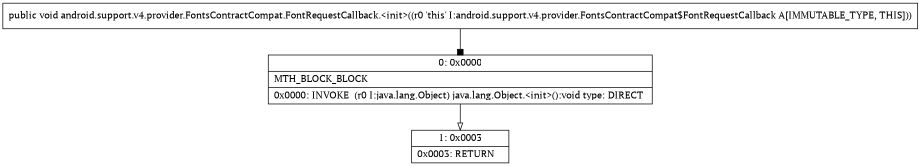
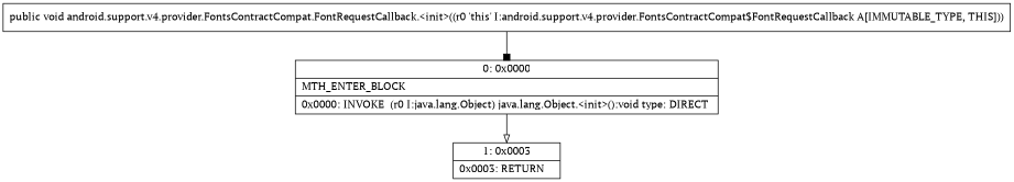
  digraph {
    fontname="PT Serif"
    node [shape=record fontname="PT Serif"]
    edge [fontname="PT Serif"]
-   n1 [label="{0\:\ 0x0000|MTH_BLOCK_BLOCK\l|0x0000: INVOKE  (r0 I:java.lang.Object) java.lang.Object.\<init\>():void type: DIRECT \l}"]
+   n1 [label="{0\:\ 0x0000|MTH_ENTER_BLOCK\l|0x0000: INVOKE  (r0 I:java.lang.Object) java.lang.Object.\<init\>():void type: DIRECT \l}"]
    n2 [label="{1\:\ 0x0003|0x0003: RETURN   \l}"]
    n3 [label="{public void android.support.v4.provider.FontsContractCompat.FontRequestCallback.\<init\>((r0 'this' I:android.support.v4.provider.FontsContractCompat$FontRequestCallback A[IMMUTABLE_TYPE, THIS])) }"]
    n1 -> n2 [arrowhead=onormal]
    n3 -> n1 [arrowhead=box]
  }
